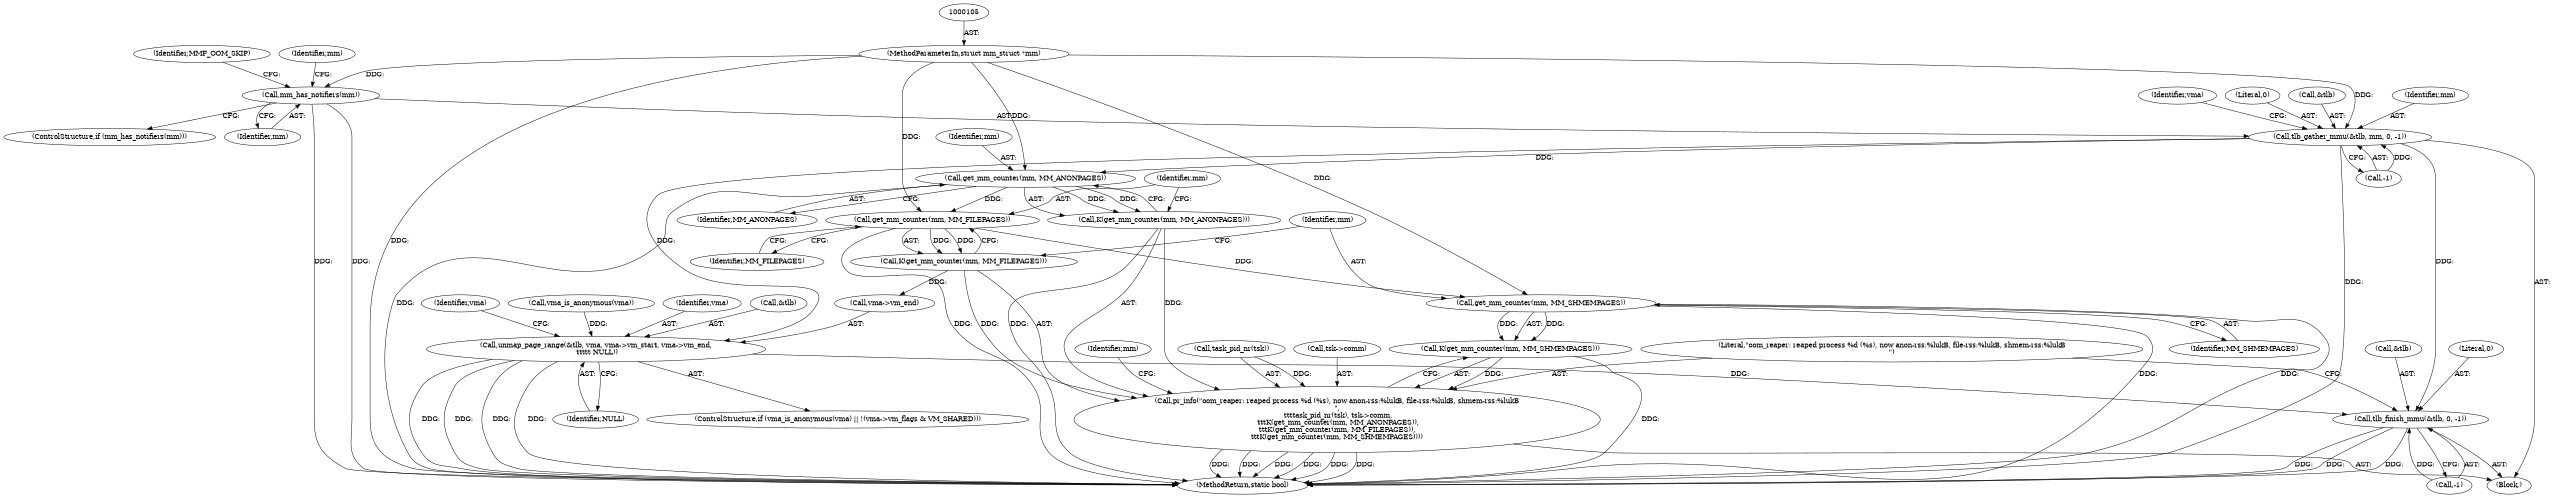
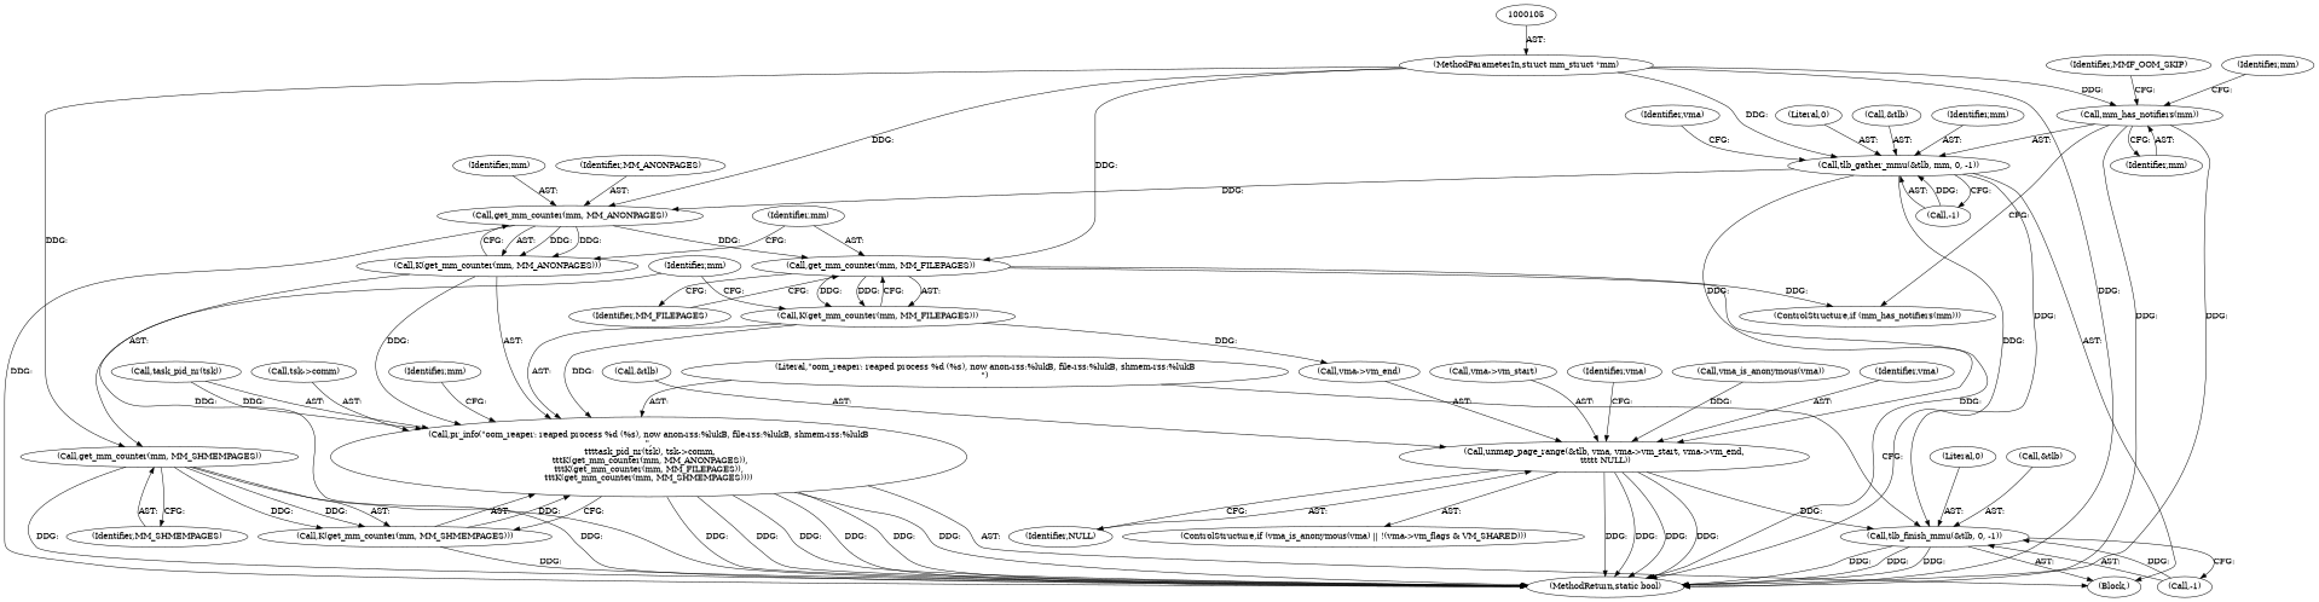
  digraph {
    n1 [label="(MethodParameterIn,struct mm_struct *mm)"]
    n2 [label="(Call,mm_has_notifiers(mm))"]
    n3 [label="(Call,tlb_gather_mmu(&tlb, mm, 0, -1))"]
    n4 [label="(Call,get_mm_counter(mm, MM_ANONPAGES))"]
    n5 [label="(Call,get_mm_counter(mm, MM_FILEPAGES))"]
    n6 [label="(Call,get_mm_counter(mm, MM_SHMEMPAGES))"]
    n7 [label="(MethodReturn,static bool)"]
    n8 [label="(Identifier,mm)"]
    n9 [label="(ControlStructure,if (mm_has_notifiers(mm)))"]
    n10 [label="(Call,unmap_page_range(&tlb, vma, vma->vm_start, vma->vm_end,\n \t\t\t\t\t NULL))"]
    n11 [label="(Call,tlb_finish_mmu(&tlb, 0, -1))"]
    n12 [label="(Block,)"]
    n13 [label="(Call,-1)"]
    n14 [label="(Call,K(get_mm_counter(mm, MM_ANONPAGES)))"]
    n15 [label="(Identifier,MM_ANONPAGES)"]
    n16 [label="(Call,K(get_mm_counter(mm, MM_FILEPAGES)))"]
    n17 [label="(Identifier,MM_FILEPAGES)"]
    n18 [label="(Call,K(get_mm_counter(mm, MM_SHMEMPAGES)))"]
    n19 [label="(Identifier,MM_SHMEMPAGES)"]
    1000105
    n21 [label="(Identifier,NULL)"]
    n22 [label="(ControlStructure,if (vma_is_anonymous(vma) || !(vma->vm_flags & VM_SHARED)))"]
    n23 [label="(Call,-1)"]
    n24 [label="(Call,pr_info(\"oom_reaper: reaped process %d (%s), now anon-rss:%lukB, file-rss:%lukB, shmem-rss:%lukB\n\",\n \t\t\ttask_pid_nr(tsk), tsk->comm,\n \t\t\tK(get_mm_counter(mm, MM_ANONPAGES)),\n\t\t\tK(get_mm_counter(mm, MM_FILEPAGES)),\n\t\t\tK(get_mm_counter(mm, MM_SHMEMPAGES))))"]
    n25 [label="(Call,vma->vm_end)"]
    n26 [label="(Identifier,vma)"]
    n27 [label="(Identifier,mm)"]
    n28 [label="(Literal,0)"]
    n29 [label="(Identifier,mm)"]
    n30 [label="(Call,&tlb)"]
    n31 [label="(Literal,0)"]
    n32 [label="(Call,&tlb)"]
    n33 [label="(Identifier,MMF_OOM_SKIP)"]
+   n34 [label="(Call,vma->vm_start)"]
    n35 [label="(Identifier,mm)"]
    n36 [label="(Identifier,mm)"]
    n37 [label="(Identifier,vma)"]
    n38 [label="(Call,vma_is_anonymous(vma))"]
    n39 [label="(Call,&tlb)"]
    n40 [label="(Literal,\"oom_reaper: reaped process %d (%s), now anon-rss:%lukB, file-rss:%lukB, shmem-rss:%lukB\n\")"]
    n41 [label="(Call,task_pid_nr(tsk))"]
    n42 [label="(Identifier,vma)"]
    n43 [label="(Call,tsk->comm)"]
    n44 [label="(Identifier,mm)"]
    n45 [label="(Identifier,mm)"]
    n1 -> n2 [label="DDG: "]
    n1 -> n3 [label="DDG: "]
    n1 -> n4 [label="DDG: "]
    n1 -> n5 [label="DDG: "]
    n1 -> n6 [label="DDG: "]
    n1 -> n7 [label="DDG: "]
    n2 -> n3 [label="AST: "]
    n2 -> n7 [label="DDG: "]
    n2 -> n7 [label="DDG: "]
    n2 -> n8 [label="CFG: "]
    n2 -> n9 [label="CFG: "]
    n3 -> n4 [label="DDG: "]
    n3 -> n7 [label="DDG: "]
    n3 -> n10 [label="DDG: "]
    n3 -> n11 [label="DDG: "]
    n3 -> n12 [label="AST: "]
    n3 -> n13 [label="CFG: "]
    n4 -> n5 [label="DDG: "]
    n4 -> n7 [label="DDG: "]
    n4 -> n14 [label="AST: "]
    n4 -> n14 [label="DDG: "]
    n4 -> n14 [label="DDG: "]
-   n4 -> n15 [label="CFG: "]
-   n5 -> n6 [label="DDG: "]
+   n5 -> n9 [label="DDG: "]
    n5 -> n7 [label="DDG: "]
    n5 -> n16 [label="AST: "]
    n5 -> n16 [label="DDG: "]
    n5 -> n16 [label="DDG: "]
    n5 -> n17 [label="CFG: "]
    n6 -> n7 [label="DDG: "]
    n6 -> n7 [label="DDG: "]
    n6 -> n18 [label="AST: "]
    n6 -> n18 [label="DDG: "]
    n6 -> n18 [label="DDG: "]
    n6 -> n19 [label="CFG: "]
    n8 -> n2 [label="AST: "]
    n10 -> n7 [label="DDG: "]
    n10 -> n7 [label="DDG: "]
    n10 -> n7 [label="DDG: "]
    n10 -> n7 [label="DDG: "]
    n10 -> n11 [label="DDG: "]
    n10 -> n21 [label="CFG: "]
    n10 -> n22 [label="AST: "]
    n11 -> n7 [label="DDG: "]
    n11 -> n7 [label="DDG: "]
    n11 -> n7 [label="DDG: "]
    n11 -> n12 [label="AST: "]
    n11 -> n23 [label="CFG: "]
    n13 -> n3 [label="AST: "]
    n13 -> n3 [label="DDG: "]
    n14 -> n4 [label="CFG: "]
    n14 -> n7 [label="DDG: "]
    n14 -> n24 [label="AST: "]
    n14 -> n24 [label="DDG: "]
    n15 -> n4 [label="AST: "]
    n16 -> n5 [label="CFG: "]
    n16 -> n24 [label="AST: "]
    n16 -> n24 [label="DDG: "]
    n16 -> n25 [label="DDG: "]
    n17 -> n5 [label="CFG: "]
    n18 -> n7 [label="DDG: "]
    n18 -> n24 [label="AST: "]
    n18 -> n24 [label="DDG: "]
    n19 -> n6 [label="AST: "]
    1000105 -> n1 [label="AST: "]
    n21 -> n10 [label="AST: "]
    n23 -> n11 [label="AST: "]
    n23 -> n11 [label="DDG: "]
    n24 -> n7 [label="DDG: "]
    n24 -> n7 [label="DDG: "]
    n24 -> n7 [label="DDG: "]
    n24 -> n7 [label="DDG: "]
    n24 -> n7 [label="DDG: "]
    n24 -> n7 [label="DDG: "]
    n24 -> n12 [label="AST: "]
    n24 -> n18 [label="CFG: "]
    n25 -> n10 [label="AST: "]
    n26 -> n3 [label="CFG: "]
    n27 -> n24 [label="CFG: "]
    n28 -> n3 [label="AST: "]
    n29 -> n5 [label="AST: "]
    n29 -> n14 [label="CFG: "]
    n30 -> n10 [label="AST: "]
    n31 -> n11 [label="AST: "]
    n32 -> n3 [label="AST: "]
    n33 -> n2 [label="CFG: "]
+   n34 -> n10 [label="AST: "]
    n35 -> n4 [label="AST: "]
    n36 -> n6 [label="AST: "]
    n36 -> n16 [label="CFG: "]
    n37 -> n10 [label="CFG: "]
    n38 -> n10 [label="DDG: "]
    n39 -> n11 [label="AST: "]
    n40 -> n11 [label="CFG: "]
    n40 -> n24 [label="AST: "]
    n41 -> n24 [label="AST: "]
    n41 -> n24 [label="DDG: "]
    n42 -> n10 [label="AST: "]
    n43 -> n24 [label="AST: "]
    n44 -> n3 [label="AST: "]
    n45 -> n2 [label="CFG: "]
  }
